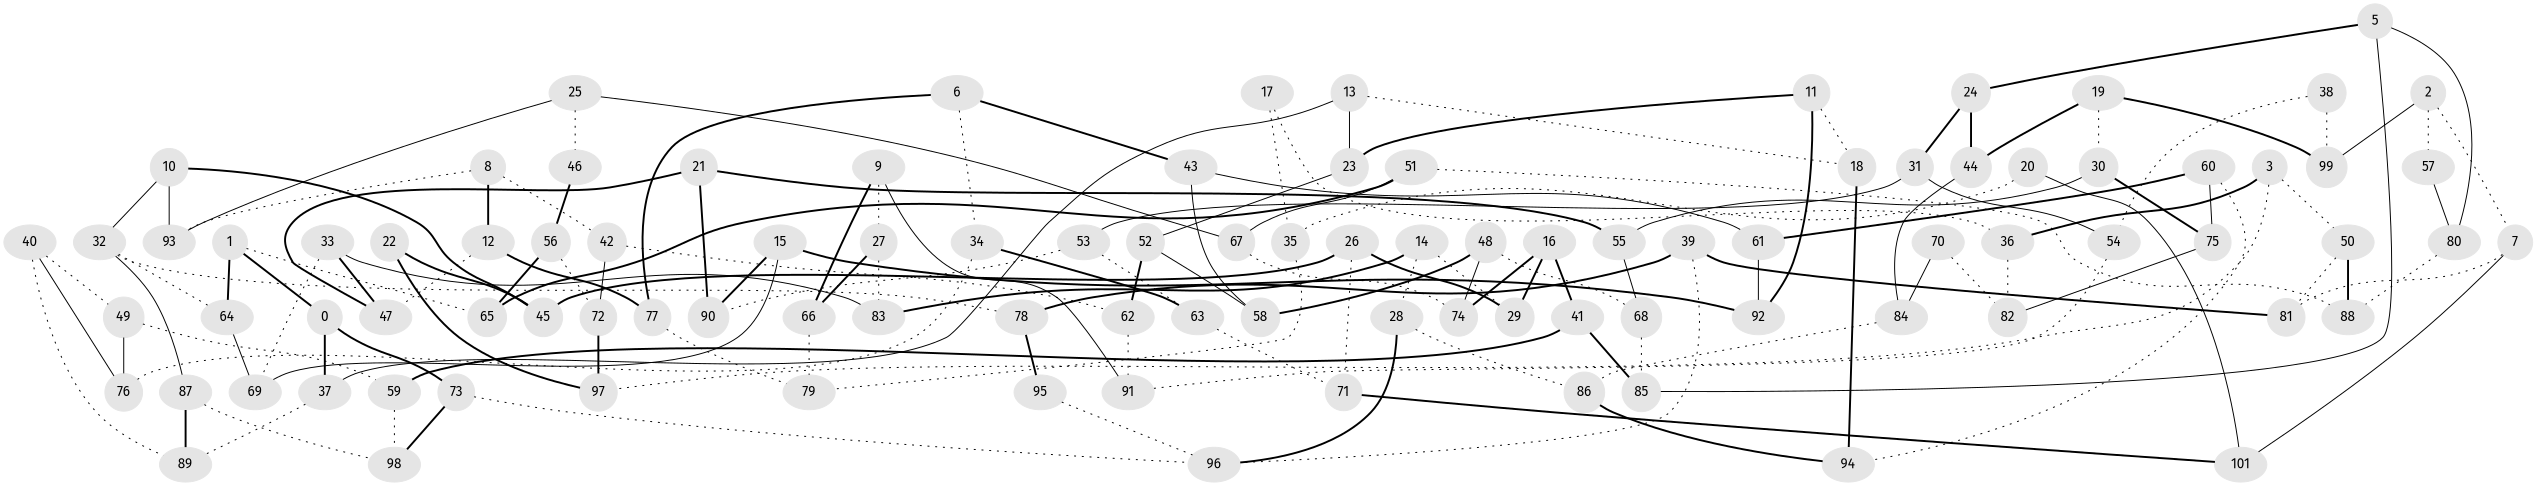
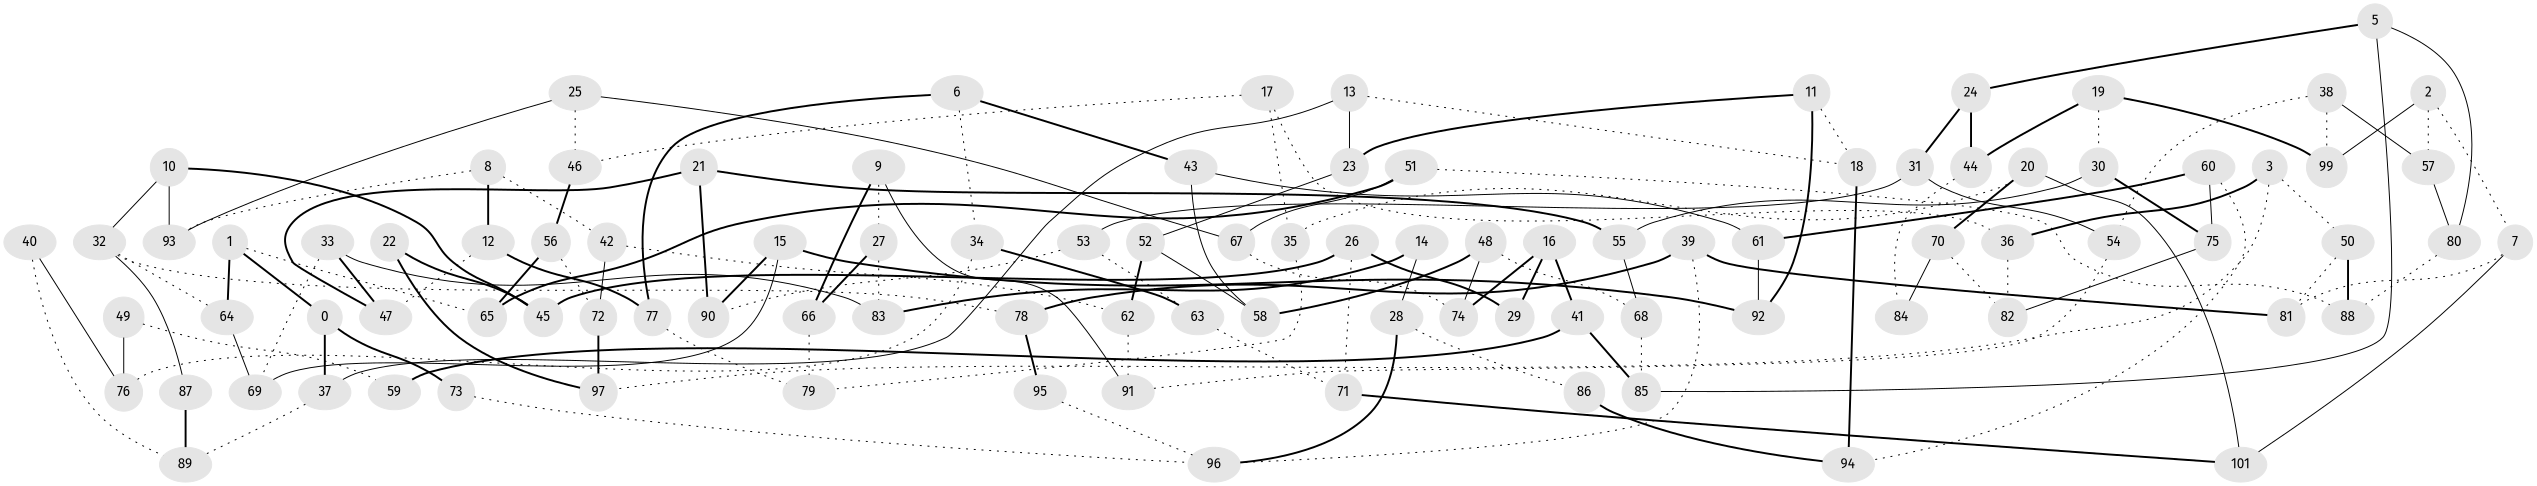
  graph {
    fontname="Fira Sans"
    node [color=gray90 fontname="Fira Sans" shape=ellipse style=filled]
    edge [fontname="Fira Sans" style=dotted]
    1 [shape=circle]
    n2 [label=0 shape=circle]
    64
    65 [shape=circle]
    37
    73 [shape=circle]
    69
    2 [shape=circle]
    7 [shape=circle]
    57
    99 [shape=circle]
    81 [shape=circle]
    n13 [label=101]
    80
    3 [shape=circle]
    36
    50
    97 [shape=circle]
    82 [shape=circle]
    88
    89
    96
-   98
    5 [shape=circle]
    24 [shape=circle]
    85 [shape=circle]
    44 [shape=circle]
    31 [shape=circle]
    6
    34
    43
    77 [shape=circle]
    63
    76 [shape=circle]
    58 [shape=circle]
    61
    79
    8 [shape=circle]
    12
    42 [shape=circle]
    93
    47
    62
    72 [shape=circle]
    27 [shape=circle]
    9
    66
    91
    83
    10 [shape=circle]
    32
    45 [shape=circle]
    78
    87
    11 [shape=circle]
    18 [shape=circle]
    23 [shape=circle]
    92
    94
    52 [shape=circle]
    13 [shape=circle]
    14
    28
    29 [shape=circle]
    86 [shape=circle]
    15
    90 [shape=circle]
    16
    41
    74 [shape=circle]
    59
    17
    35 [shape=circle]
    46
    56 [shape=circle]
    19
    30 [shape=circle]
    55
    75 [shape=circle]
    84
    20 [shape=circle]
    70
    21 [shape=circle]
    68 [shape=circle]
    22 [shape=circle]
    53
    54
    25
    67 [shape=circle]
    26
    71 [shape=circle]
    95
    33
    38 [shape=circle]
    39
    40
    49 [shape=circle]
    48 [shape=circle]
    51
    60
    1 -- n2 [style=bold]
    1 -- 64 [style=bold]
    1 -- 65
    n2 -- 37 [style=bold]
    n2 -- 73 [style=bold]
    64 -- 69 [style=solid]
    37 -- 89
    73 -- 96
-   73 -- 98 [style=bold]
    2 -- 7
    2 -- 57
    2 -- 99 [style=solid]
    7 -- 81
    7 -- n13 [style=solid]
    57 -- 80 [style=solid]
    80 -- 88
    3 -- 36 [style=bold]
    3 -- 50
    3 -- 97
    36 -- 82
    50 -- 81
    50 -- 88 [style=bold]
    5 -- 80 [style=solid]
    5 -- 24 [style=bold]
    5 -- 85 [style=solid]
    24 -- 44 [style=bold]
    24 -- 31 [style=bold]
-   44 -- 84 [style=solid]
+   44 -- 84
    31 -- 53 [style=solid]
    31 -- 54 [style=solid]
    6 -- 34
    6 -- 43 [style=bold]
    6 -- 77 [style=bold]
    34 -- 63 [style=bold]
    34 -- 76
    43 -- 58 [style=solid]
    43 -- 61 [style=solid]
    77 -- 79
    63 -- 71
    61 -- 92 [style=solid]
    8 -- 12 [style=bold]
    8 -- 42
    8 -- 93
    12 -- 77 [style=bold]
    12 -- 47
    42 -- 62
    42 -- 72 [style=solid]
    62 -- 91
    72 -- 97 [style=bold]
    27 -- 66 [style=bold]
    27 -- 83
    9 -- 27
    9 -- 66 [style=bold]
    9 -- 91 [style=solid]
    66 -- 79
    10 -- 93 [style=solid]
    10 -- 32 [style=solid]
    10 -- 45 [style=bold]
    32 -- 64
    32 -- 78
    32 -- 87 [style=solid]
    78 -- 95 [style=bold]
    87 -- 89 [style=bold]
-   87 -- 98
    11 -- 18
    11 -- 23 [style=bold]
    11 -- 92 [style=bold]
    18 -- 94 [style=bold]
    23 -- 52 [style=solid]
    52 -- 58 [style=solid]
    52 -- 62 [style=bold]
    13 -- 37 [style=solid]
    13 -- 18
    13 -- 23 [style=solid]
    14 -- 83 [style=bold]
-   14 -- 28
-   14 -- 29
+   14 -- 28 [style=solid]
    28 -- 96 [style=bold]
    28 -- 86
    86 -- 94 [style=bold]
    15 -- 69 [style=solid]
    15 -- 92 [style=bold]
    15 -- 90 [style=bold]
    16 -- 29 [style=bold]
    16 -- 41 [style=bold]
    16 -- 74 [style=bold]
    41 -- 85 [style=bold]
    41 -- 59 [style=bold]
-   59 -- 98
    17 -- 36
    17 -- 35
+   17 -- 46
    35 -- 79
    46 -- 56 [style=bold]
    56 -- 65 [style=bold]
    56 -- 72
    19 -- 99 [style=bold]
    19 -- 44 [style=bold]
    19 -- 30
    30 -- 55 [style=solid]
    30 -- 75 [style=bold]
    55 -- 68 [style=solid]
    75 -- 82 [style=solid]
-   84 -- 86
    20 -- n13 [style=solid]
    20 -- 35
+   20 -- 70 [style=bold]
    70 -- 82
    70 -- 84 [style=solid]
    21 -- 47 [style=bold]
    21 -- 90 [style=bold]
    21 -- 55 [style=bold]
    68 -- 85
    22 -- 97 [style=bold]
    22 -- 45 [style=bold]
    53 -- 63
    53 -- 90
    54 -- 91
    25 -- 93 [style=solid]
    25 -- 46
    25 -- 67 [style=solid]
    67 -- 74
    26 -- 45 [style=bold]
    26 -- 29 [style=bold]
    26 -- 71
    71 -- n13 [style=bold]
    95 -- 96
    33 -- 69
    33 -- 47 [style=bold]
    33 -- 83 [style=solid]
+   38 -- 57 [style=solid]
    38 -- 99
    38 -- 54
    39 -- 81 [style=bold]
    39 -- 96
    39 -- 78 [style=bold]
    40 -- 89
    40 -- 76 [style=solid]
-   40 -- 49
    49 -- 76 [style=solid]
    49 -- 59
    48 -- 58 [style=bold]
    48 -- 74 [style=solid]
    48 -- 68
    51 -- 65 [style=bold]
    51 -- 88
    51 -- 67 [style=solid]
    60 -- 61 [style=bold]
    60 -- 94
    60 -- 75 [style=solid]
  }
